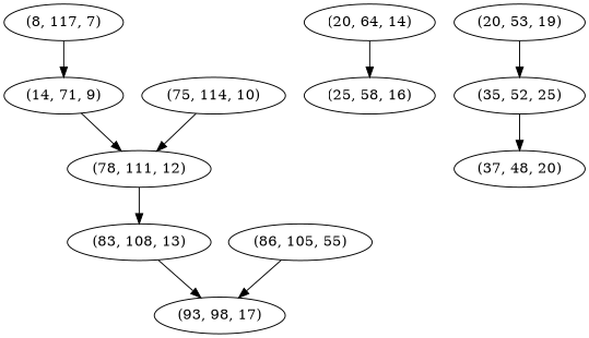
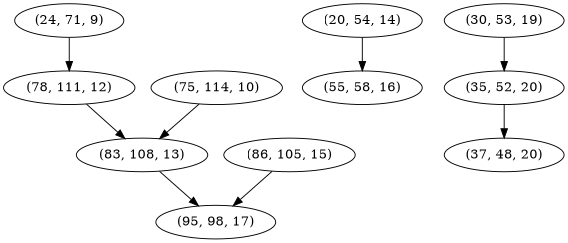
  digraph {
-   "(8, 117, 7)"
-   "(14, 71, 9)"
+   "(14, 71, 9)" [label="(24, 71, 9)"]
    "(78, 111, 12)"
    "(75, 114, 10)"
-   "(20, 64, 14)"
-   "(25, 58, 16)"
-   "(30, 53, 19)" [label="(20, 53, 19)"]
-   "(35, 52, 20)" [label="(35, 52, 25)"]
+   "(20, 64, 14)" [label="(20, 54, 14)"]
+   "(25, 58, 16)" [label="(55, 58, 16)"]
+   "(30, 53, 19)"
+   "(35, 52, 20)"
    n9 [label="(37, 48, 20)"]
    "(83, 108, 13)"
-   "(93, 98, 17)"
-   "(86, 105, 15)" [label="(86, 105, 55)"]
-   "(8, 117, 7)" -> "(14, 71, 9)"
+   "(93, 98, 17)" [label="(95, 98, 17)"]
+   "(86, 105, 15)"
    "(14, 71, 9)" -> "(78, 111, 12)"
    "(78, 111, 12)" -> "(83, 108, 13)"
-   "(75, 114, 10)" -> "(78, 111, 12)"
+   "(75, 114, 10)" -> "(83, 108, 13)"
    "(20, 64, 14)" -> "(25, 58, 16)"
    "(30, 53, 19)" -> "(35, 52, 20)"
    "(35, 52, 20)" -> n9
    "(83, 108, 13)" -> "(93, 98, 17)"
    "(86, 105, 15)" -> "(93, 98, 17)"
  }
